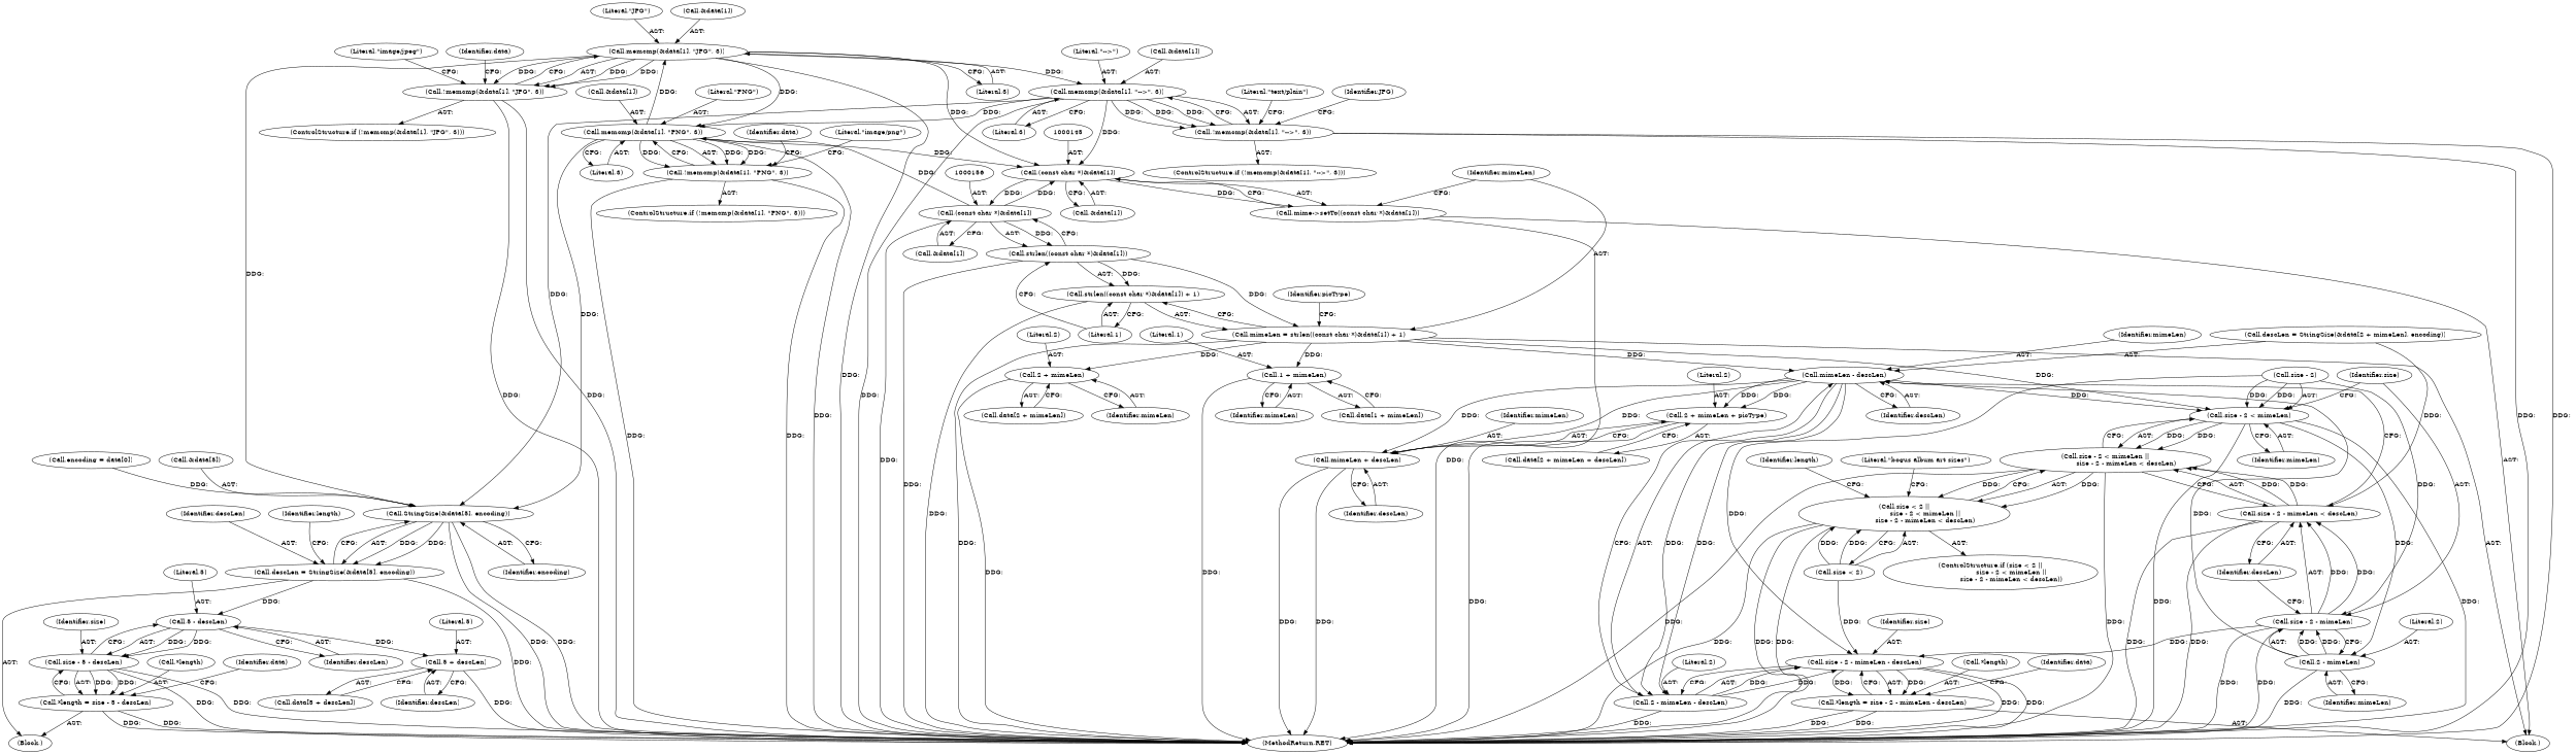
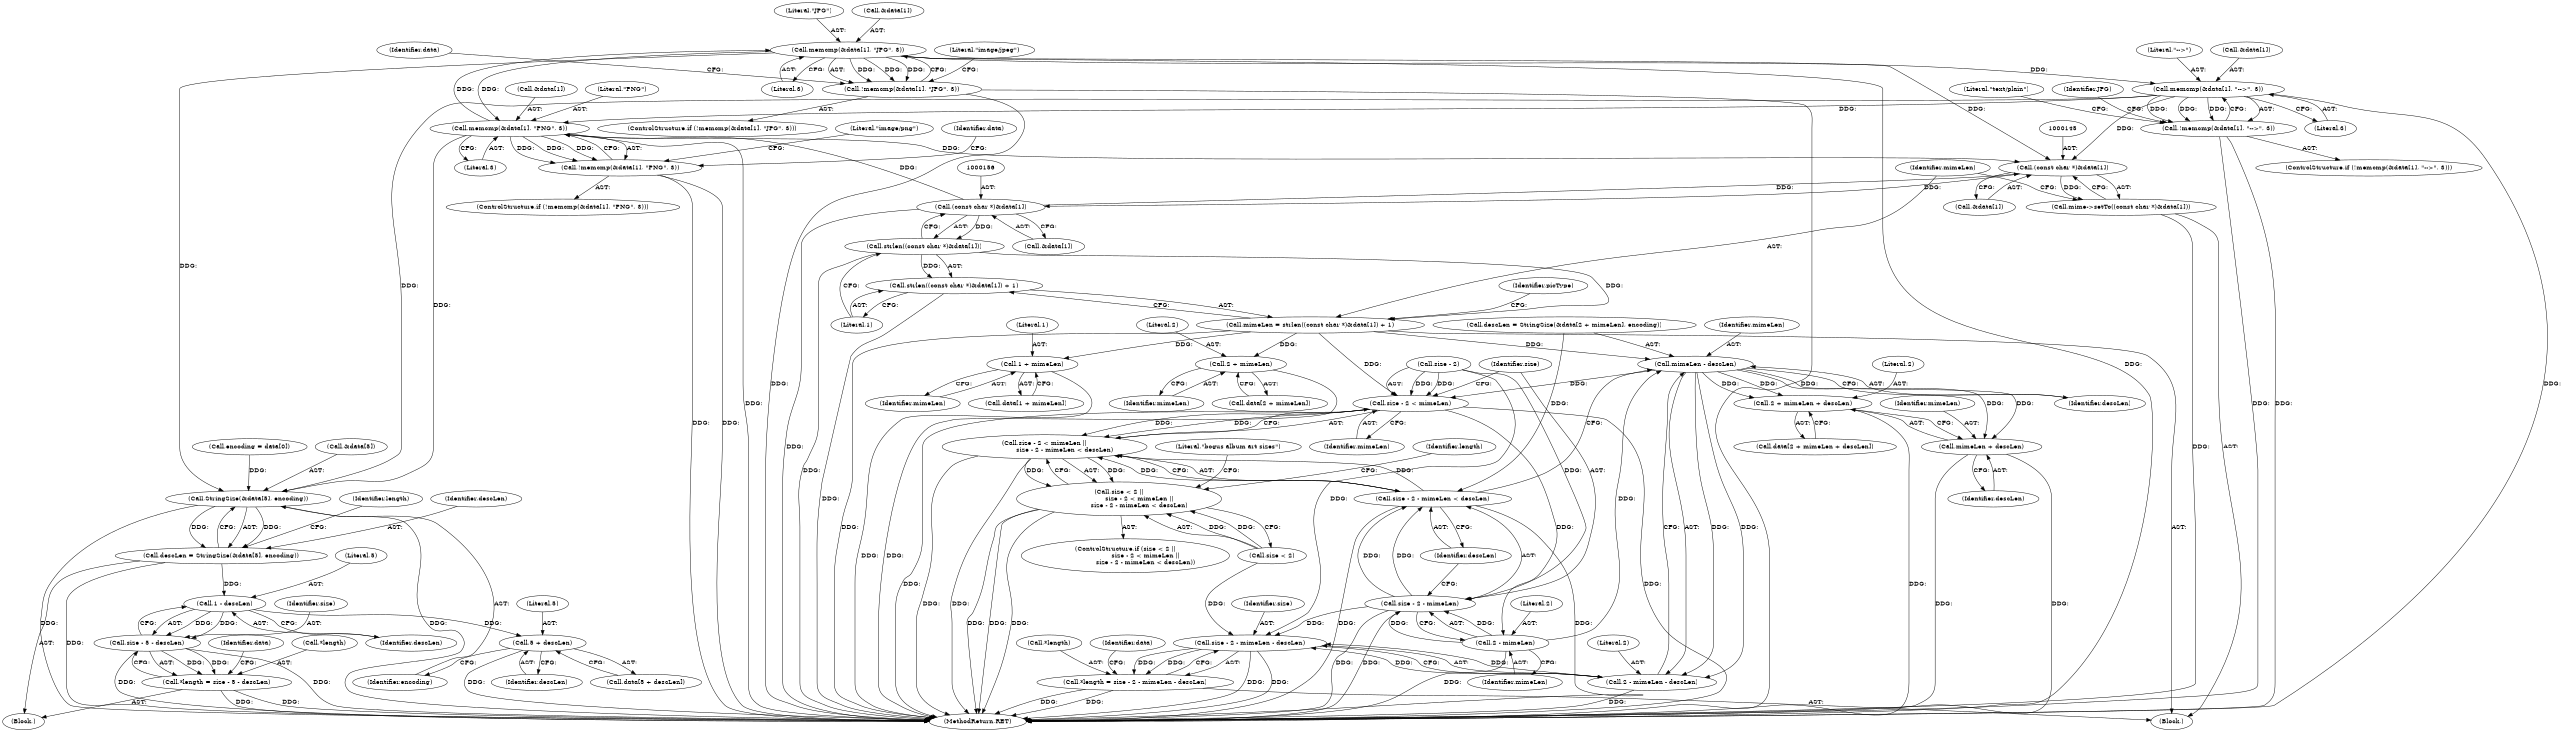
  digraph {
    n1 [label="(Call,memcmp(&data[1], \"JPG\", 3))"]
    n2 [label="(Call,memcmp(&data[1], \"PNG\", 3))"]
    n3 [label="(Call,(const char *)&data[1])"]
    n4 [label="(Call,memcmp(&data[1], \"-->\", 3))"]
    n5 [label="(Call,!memcmp(&data[1], \"JPG\", 3))"]
    n6 [label="(Call,StringSize(&data[5], encoding))"]
    n7 [label="(MethodReturn,RET)"]
    n8 [label="(Literal,3)"]
    n9 [label="(Call,!memcmp(&data[1], \"PNG\", 3))"]
    n10 [label="(Literal,3)"]
    n11 [label="(Call,(const char *)&data[1])"]
    n12 [label="(Call,mime->setTo((const char *)&data[1]))"]
    n13 [label="(Call,&data[1])"]
    n14 [label="(Call,!memcmp(&data[1], \"-->\", 3))"]
    n15 [label="(Literal,3)"]
    n16 [label="(ControlStructure,if (!memcmp(&data[1], \"JPG\", 3)))"]
    n17 [label="(Call,descLen = StringSize(&data[5], encoding))"]
    n18 [label="(Identifier,encoding)"]
    n19 [label="(ControlStructure,if (!memcmp(&data[1], \"PNG\", 3)))"]
    n20 [label="(Call,strlen((const char *)&data[1]))"]
    n21 [label="(Call,&data[1])"]
    n22 [label="(Call,mimeLen = strlen((const char *)&data[1]) + 1)"]
    n23 [label="(Call,strlen((const char *)&data[1]) + 1)"]
    n24 [label="(Block,)"]
    n25 [label="(ControlStructure,if (!memcmp(&data[1], \"-->\", 3)))"]
    n26 [label="(Call,1 + mimeLen)"]
    n27 [label="(Call,2 + mimeLen)"]
    n28 [label="(Call,size - 2 < mimeLen)"]
    n29 [label="(Call,mimeLen - descLen)"]
    n30 [label="(Literal,1)"]
    n31 [label="(Identifier,mimeLen)"]
    n32 [label="(Call,data[1 + mimeLen])"]
    n33 [label="(Call,data[2 + mimeLen])"]
    n34 [label="(Identifier,mimeLen)"]
    n35 [label="(Call,size - 2 < mimeLen ||\n                    size - 2 - mimeLen < descLen)"]
    n36 [label="(Call,2 - mimeLen)"]
    n37 [label="(Identifier,mimeLen)"]
    n38 [label="(Call,2 - mimeLen - descLen)"]
-   n39 [label="(Call,2 + mimeLen + picType)"]
+   n39 [label="(Call,2 + mimeLen + descLen)"]
    n40 [label="(Call,mimeLen + descLen)"]
    n41 [label="(Identifier,descLen)"]
    n42 [label="(Call,size < 2 ||\n                    size - 2 < mimeLen ||\n                    size - 2 - mimeLen < descLen)"]
    n43 [label="(Call,size - 2 - mimeLen < descLen)"]
    n44 [label="(Call,size - 2 - mimeLen)"]
    n45 [label="(Identifier,mimeLen)"]
    n46 [label="(Call,size < 2)"]
    n47 [label="(ControlStructure,if (size < 2 ||\n                    size - 2 < mimeLen ||\n                    size - 2 - mimeLen < descLen))"]
    n48 [label="(Identifier,descLen)"]
    n49 [label="(Call,size - 2 - mimeLen - descLen)"]
    n50 [label="(Call,*length = size - 2 - mimeLen - descLen)"]
    n51 [label="(Call,data[2 + mimeLen + descLen])"]
    n52 [label="(Identifier,descLen)"]
-   n53 [label="(Call,5 - descLen)"]
+   n53 [label="(Call,1 - descLen)"]
    n54 [label="(Block,)"]
    n55 [label="(Call,size - 5 - descLen)"]
    n56 [label="(Call,5 + descLen)"]
    n57 [label="(Identifier,descLen)"]
    n58 [label="(Call,*length = size - 5 - descLen)"]
    n59 [label="(Identifier,descLen)"]
    n60 [label="(Call,data[5 + descLen])"]
    n61 [label="(Literal,5)"]
    n62 [label="(Literal,\"JPG\")"]
    n63 [label="(Call,*length)"]
    n64 [label="(Identifier,length)"]
    n65 [label="(Identifier,mimeLen)"]
    n66 [label="(Literal,\"-->\")"]
    n67 [label="(Call,descLen = StringSize(&data[2 + mimeLen], encoding))"]
    n68 [label="(Literal,2)"]
    n69 [label="(Identifier,length)"]
    n70 [label="(Identifier,mimeLen)"]
    n71 [label="(Literal,\"text/plain\")"]
    n72 [label="(Call,encoding = data[0])"]
    n73 [label="(Call,&data[1])"]
    n74 [label="(Call,size - 2)"]
    n75 [label="(Identifier,size)"]
    n76 [label="(Identifier,data)"]
    n77 [label="(Call,&data[5])"]
    n78 [label="(Identifier,size)"]
    n79 [label="(Identifier,data)"]
    n80 [label="(Identifier,picType)"]
    n81 [label="(Literal,5)"]
    n82 [label="(Literal,\"PNG\")"]
    n83 [label="(Literal,1)"]
    n84 [label="(Literal,2)"]
    n85 [label="(Identifier,JPG)"]
    n86 [label="(Identifier,data)"]
    n87 [label="(Literal,\"image/png\")"]
    n88 [label="(Call,*length)"]
    n89 [label="(Identifier,data)"]
    n90 [label="(Identifier,mimeLen)"]
    n91 [label="(Literal,\"bogus album art sizes\")"]
    n92 [label="(Literal,\"image/jpeg\")"]
    n93 [label="(Call,&data[1])"]
    n94 [label="(Call,&data[1])"]
    n95 [label="(Identifier,descLen)"]
    n96 [label="(Literal,2)"]
    n97 [label="(Identifier,size)"]
    n98 [label="(Literal,2)"]
    1000156
    1000145
    n1 -> n2 [label="DDG: "]
    n1 -> n3 [label="DDG: "]
    n1 -> n4 [label="DDG: "]
    n1 -> n5 [label="AST: "]
    n1 -> n5 [label="DDG: "]
    n1 -> n5 [label="DDG: "]
    n1 -> n5 [label="DDG: "]
    n1 -> n6 [label="DDG: "]
    n1 -> n7 [label="DDG: "]
    n1 -> n8 [label="CFG: "]
    n2 -> n1 [label="DDG: "]
    n2 -> n3 [label="DDG: "]
    n2 -> n6 [label="DDG: "]
    n2 -> n7 [label="DDG: "]
    n2 -> n9 [label="AST: "]
    n2 -> n9 [label="DDG: "]
    n2 -> n9 [label="DDG: "]
    n2 -> n9 [label="DDG: "]
    n2 -> n10 [label="CFG: "]
    n3 -> n11 [label="DDG: "]
    n3 -> n12 [label="AST: "]
    n3 -> n12 [label="DDG: "]
    n3 -> n13 [label="CFG: "]
    n4 -> n2 [label="DDG: "]
    n4 -> n3 [label="DDG: "]
    n4 -> n6 [label="DDG: "]
    n4 -> n7 [label="DDG: "]
    n4 -> n14 [label="AST: "]
    n4 -> n14 [label="DDG: "]
    n4 -> n14 [label="DDG: "]
    n4 -> n14 [label="DDG: "]
    n4 -> n15 [label="CFG: "]
    n5 -> n1 [label="CFG: "]
    n5 -> n7 [label="DDG: "]
    n5 -> n7 [label="DDG: "]
    n5 -> n16 [label="AST: "]
    n6 -> n7 [label="DDG: "]
    n6 -> n7 [label="DDG: "]
    n6 -> n17 [label="AST: "]
    n6 -> n17 [label="DDG: "]
    n6 -> n17 [label="DDG: "]
-   n6 -> n18 [label="CFG: "]
+   n56 -> n18 [label="CFG: "]
    n8 -> n1 [label="AST: "]
    n9 -> n2 [label="CFG: "]
    n9 -> n7 [label="DDG: "]
    n9 -> n7 [label="DDG: "]
    n9 -> n19 [label="AST: "]
    n10 -> n2 [label="AST: "]
    n11 -> n2 [label="DDG: "]
    n11 -> n3 [label="DDG: "]
    n11 -> n7 [label="DDG: "]
    n11 -> n20 [label="AST: "]
    n11 -> n20 [label="DDG: "]
    n11 -> n21 [label="CFG: "]
    n12 -> n3 [label="CFG: "]
    n12 -> n7 [label="DDG: "]
    n12 -> n24 [label="AST: "]
    n13 -> n3 [label="AST: "]
    n14 -> n4 [label="CFG: "]
    n14 -> n7 [label="DDG: "]
    n14 -> n7 [label="DDG: "]
    n14 -> n25 [label="AST: "]
    n15 -> n4 [label="AST: "]
    n17 -> n6 [label="CFG: "]
    n17 -> n7 [label="DDG: "]
    n17 -> n53 [label="DDG: "]
    n17 -> n54 [label="AST: "]
    n18 -> n6 [label="AST: "]
    n20 -> n7 [label="DDG: "]
    n20 -> n11 [label="CFG: "]
    n20 -> n22 [label="DDG: "]
    n20 -> n23 [label="AST: "]
    n20 -> n23 [label="DDG: "]
    n21 -> n11 [label="AST: "]
    n22 -> n7 [label="DDG: "]
    n22 -> n23 [label="CFG: "]
    n22 -> n24 [label="AST: "]
    n22 -> n26 [label="DDG: "]
    n22 -> n27 [label="DDG: "]
    n22 -> n28 [label="DDG: "]
    n22 -> n29 [label="DDG: "]
    n23 -> n7 [label="DDG: "]
    n23 -> n22 [label="AST: "]
    n23 -> n30 [label="CFG: "]
    n26 -> n7 [label="DDG: "]
    n26 -> n31 [label="CFG: "]
    n26 -> n32 [label="AST: "]
    n27 -> n7 [label="DDG: "]
    n27 -> n33 [label="AST: "]
    n27 -> n34 [label="CFG: "]
    n28 -> n7 [label="DDG: "]
    n28 -> n7 [label="DDG: "]
    n28 -> n35 [label="AST: "]
    n28 -> n35 [label="DDG: "]
    n28 -> n35 [label="DDG: "]
    n28 -> n36 [label="DDG: "]
    n28 -> n37 [label="CFG: "]
    n29 -> n28 [label="DDG: "]
    n29 -> n38 [label="AST: "]
    n29 -> n38 [label="DDG: "]
    n29 -> n38 [label="DDG: "]
    n29 -> n39 [label="DDG: "]
    n29 -> n39 [label="DDG: "]
    n29 -> n40 [label="DDG: "]
    n29 -> n40 [label="DDG: "]
    n29 -> n41 [label="CFG: "]
    n30 -> n20 [label="CFG: "]
    n30 -> n23 [label="AST: "]
    n31 -> n26 [label="AST: "]
    n32 -> n26 [label="CFG: "]
    n33 -> n27 [label="CFG: "]
    n34 -> n27 [label="AST: "]
    n35 -> n7 [label="DDG: "]
    n35 -> n7 [label="DDG: "]
    n35 -> n28 [label="CFG: "]
    n35 -> n42 [label="AST: "]
    n35 -> n42 [label="DDG: "]
    n35 -> n42 [label="DDG: "]
    n35 -> n43 [label="CFG: "]
    n36 -> n7 [label="DDG: "]
    n36 -> n29 [label="DDG: "]
    n36 -> n44 [label="AST: "]
    n36 -> n44 [label="DDG: "]
    n36 -> n44 [label="DDG: "]
    n36 -> n45 [label="CFG: "]
    n37 -> n28 [label="AST: "]
    n38 -> n7 [label="DDG: "]
    n38 -> n29 [label="CFG: "]
    n38 -> n49 [label="AST: "]
    n38 -> n49 [label="DDG: "]
    n38 -> n49 [label="DDG: "]
    n39 -> n7 [label="DDG: "]
    n39 -> n40 [label="CFG: "]
    n39 -> n51 [label="AST: "]
    n40 -> n7 [label="DDG: "]
    n40 -> n7 [label="DDG: "]
    n40 -> n39 [label="AST: "]
    n40 -> n52 [label="CFG: "]
    n41 -> n29 [label="AST: "]
    n42 -> n7 [label="DDG: "]
    n42 -> n7 [label="DDG: "]
    n42 -> n7 [label="DDG: "]
    n42 -> n35 [label="CFG: "]
    n42 -> n46 [label="CFG: "]
    n42 -> n47 [label="AST: "]
    n43 -> n7 [label="DDG: "]
    n43 -> n7 [label="DDG: "]
    n43 -> n29 [label="CFG: "]
    n43 -> n35 [label="AST: "]
    n43 -> n35 [label="DDG: "]
    n43 -> n35 [label="DDG: "]
    n43 -> n48 [label="CFG: "]
    n44 -> n7 [label="DDG: "]
    n44 -> n7 [label="DDG: "]
    n44 -> n36 [label="CFG: "]
    n44 -> n43 [label="AST: "]
    n44 -> n43 [label="DDG: "]
    n44 -> n43 [label="DDG: "]
    n44 -> n49 [label="DDG: "]
    n45 -> n36 [label="AST: "]
    n46 -> n42 [label="AST: "]
    n46 -> n42 [label="DDG: "]
    n46 -> n42 [label="DDG: "]
    n46 -> n49 [label="DDG: "]
    n48 -> n43 [label="AST: "]
    n48 -> n44 [label="CFG: "]
    n49 -> n7 [label="DDG: "]
    n49 -> n7 [label="DDG: "]
    n49 -> n38 [label="CFG: "]
    n49 -> n50 [label="AST: "]
    n49 -> n50 [label="DDG: "]
    n49 -> n50 [label="DDG: "]
    n50 -> n7 [label="DDG: "]
    n50 -> n7 [label="DDG: "]
    n50 -> n24 [label="AST: "]
    n50 -> n49 [label="CFG: "]
    n51 -> n39 [label="CFG: "]
    n52 -> n40 [label="AST: "]
    n53 -> n55 [label="AST: "]
    n53 -> n55 [label="DDG: "]
    n53 -> n55 [label="DDG: "]
    n53 -> n56 [label="DDG: "]
    n53 -> n57 [label="CFG: "]
    n55 -> n7 [label="DDG: "]
    n55 -> n7 [label="DDG: "]
    n55 -> n53 [label="CFG: "]
    n55 -> n58 [label="AST: "]
    n55 -> n58 [label="DDG: "]
    n55 -> n58 [label="DDG: "]
    n56 -> n7 [label="DDG: "]
    n56 -> n59 [label="CFG: "]
    n56 -> n60 [label="AST: "]
    n57 -> n53 [label="AST: "]
    n58 -> n7 [label="DDG: "]
    n58 -> n7 [label="DDG: "]
    n58 -> n54 [label="AST: "]
    n58 -> n55 [label="CFG: "]
    n59 -> n56 [label="AST: "]
    n60 -> n56 [label="CFG: "]
    n61 -> n56 [label="AST: "]
    n62 -> n1 [label="AST: "]
    n63 -> n50 [label="AST: "]
    n64 -> n42 [label="CFG: "]
    n65 -> n29 [label="AST: "]
    n66 -> n4 [label="AST: "]
    n67 -> n29 [label="AST: "]
    n67 -> n43 [label="DDG: "]
    n68 -> n38 [label="AST: "]
    n69 -> n17 [label="CFG: "]
    n70 -> n40 [label="AST: "]
    n71 -> n14 [label="CFG: "]
    n72 -> n6 [label="DDG: "]
    n73 -> n2 [label="AST: "]
    n74 -> n28 [label="AST: "]
    n74 -> n28 [label="DDG: "]
    n74 -> n28 [label="DDG: "]
    n74 -> n44 [label="DDG: "]
    n74 -> n49 [label="DDG: "]
    n75 -> n55 [label="AST: "]
    n76 -> n58 [label="CFG: "]
    n77 -> n6 [label="AST: "]
    n78 -> n49 [label="AST: "]
    n79 -> n9 [label="CFG: "]
    n80 -> n22 [label="CFG: "]
    n81 -> n53 [label="AST: "]
    n82 -> n2 [label="AST: "]
    n83 -> n26 [label="AST: "]
    n84 -> n39 [label="AST: "]
    n85 -> n14 [label="CFG: "]
    n86 -> n50 [label="CFG: "]
    n87 -> n9 [label="CFG: "]
    n88 -> n58 [label="AST: "]
    n89 -> n5 [label="CFG: "]
    n90 -> n12 [label="CFG: "]
    n90 -> n22 [label="AST: "]
    n91 -> n42 [label="CFG: "]
    n92 -> n5 [label="CFG: "]
    n93 -> n1 [label="AST: "]
    n94 -> n4 [label="AST: "]
    n95 -> n17 [label="AST: "]
    n96 -> n36 [label="AST: "]
    n97 -> n28 [label="CFG: "]
    n97 -> n44 [label="AST: "]
    n98 -> n27 [label="AST: "]
    1000156 -> n11 [label="AST: "]
    1000145 -> n3 [label="AST: "]
  }
